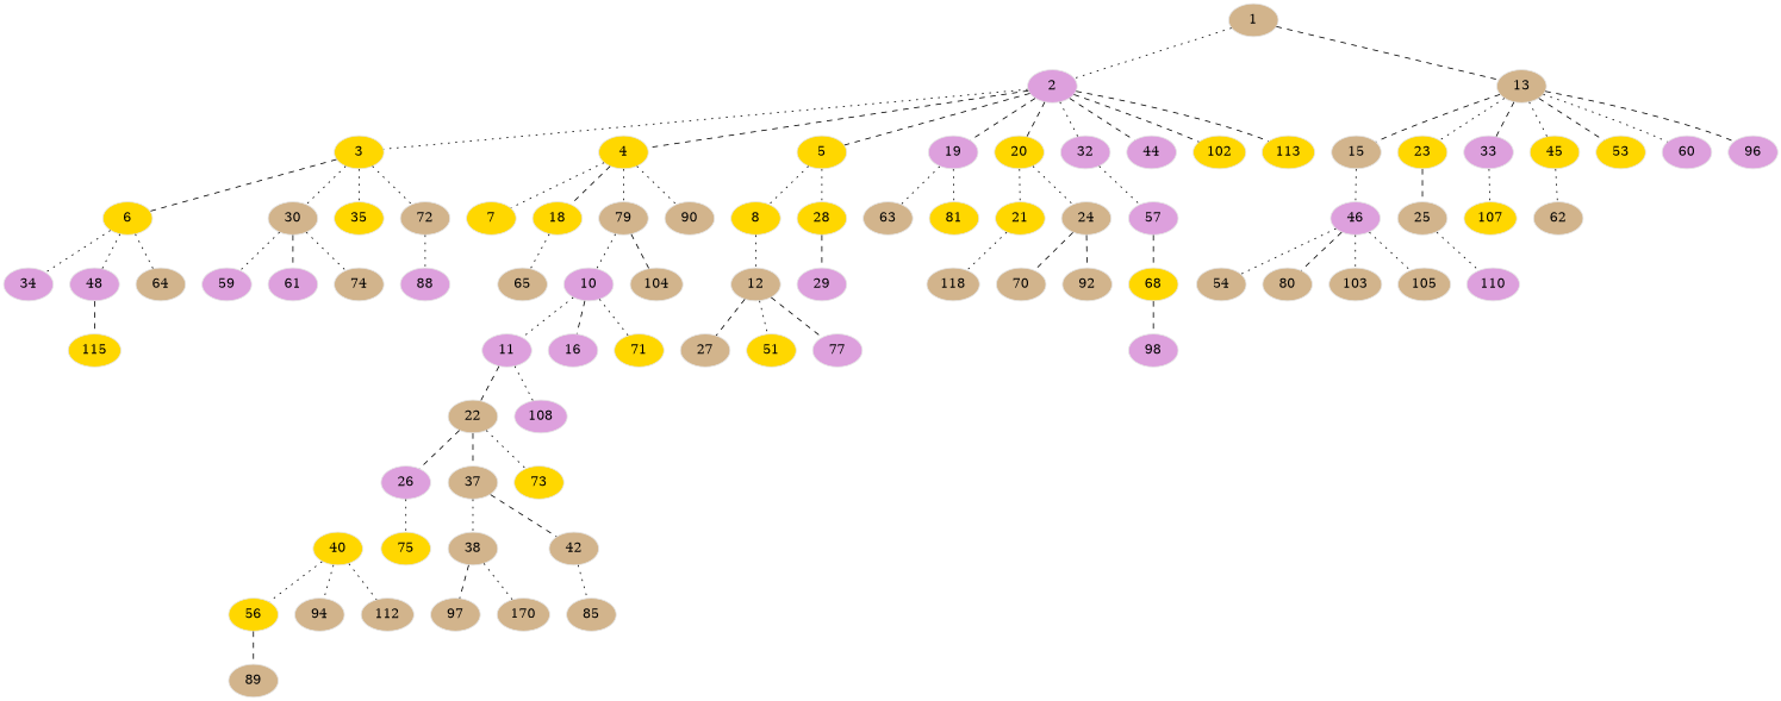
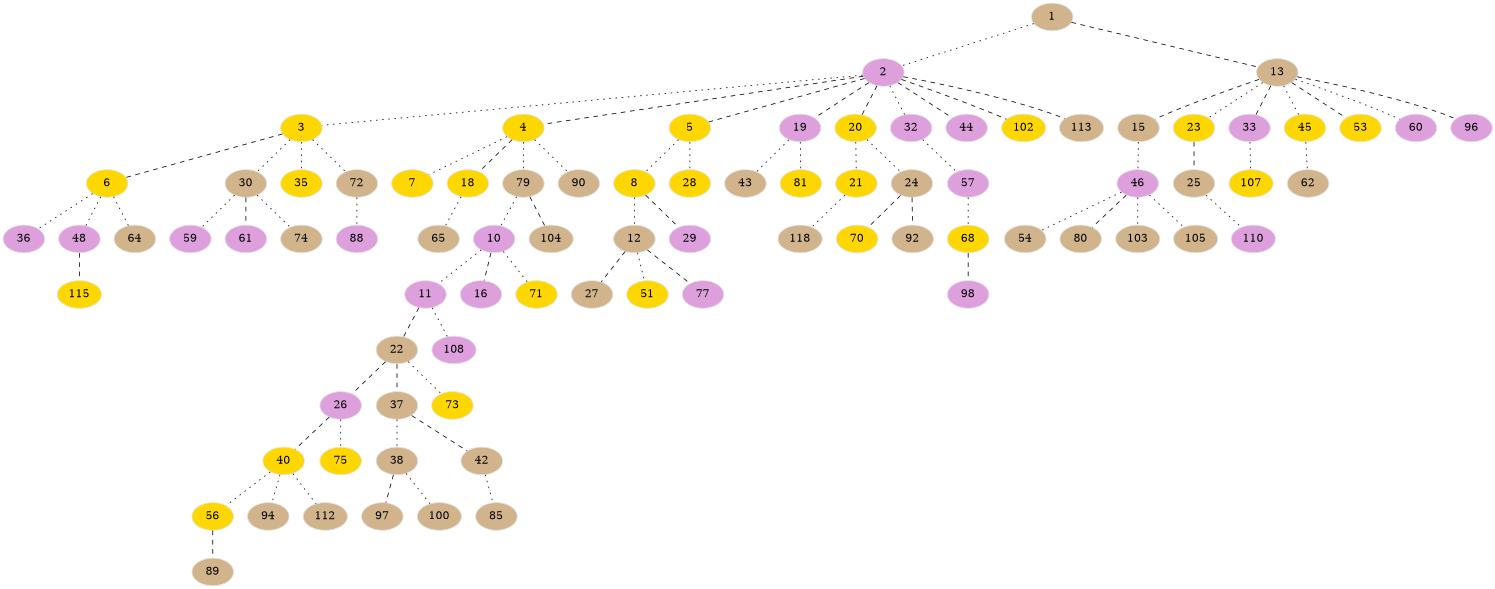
  graph {
    node [color=gray90 fillcolor=tan style=filled]
    edge [style=dotted]
    1 [super="+84"]
    2 [fillcolor=plum super="+14"]
    13 [super="+39"]
    3 [fillcolor=gold super="+31"]
    4 [fillcolor=gold super="+93"]
    5 [fillcolor=gold super="+9"]
    19 [fillcolor=plum super="+86"]
    20 [fillcolor=gold super="+116"]
    32 [fillcolor=plum]
    44 [fillcolor=plum]
    102 [fillcolor=gold]
-   113 [fillcolor=gold]
+   113
    15
    23 [fillcolor=gold]
    33 [fillcolor=plum]
    45 [fillcolor=gold]
    53 [fillcolor=gold]
    60 [fillcolor=plum]
    96 [fillcolor=plum]
    6 [fillcolor=gold super="+41"]
    30
    35 [fillcolor=gold]
    72 [super="+82"]
    7 [fillcolor=gold]
    18 [fillcolor=gold super="+66"]
    79
    90
    8 [fillcolor=gold super="+87"]
    28 [fillcolor=gold super="+78"]
-   63
+   63 [label=43]
    81 [fillcolor=gold]
    21 [fillcolor=gold super="+83"]
    24 [super="+36"]
    57 [fillcolor=plum super="+76"]
-   34 [fillcolor=plum]
+   34 [fillcolor=plum label=36]
    48 [fillcolor=plum super="+101"]
    64 [super="+95"]
    59 [fillcolor=plum super="+67"]
    61 [fillcolor=plum]
    74 [super="+106"]
    88 [fillcolor=plum super="+91"]
    10 [fillcolor=plum super="+52"]
    11 [fillcolor=plum super="+99"]
    16 [fillcolor=plum]
    71 [fillcolor=gold]
    65
    104
    12 [super="+17"]
    29 [fillcolor=plum super="+50"]
    115 [fillcolor=gold]
    27
    51 [fillcolor=gold]
    77 [fillcolor=plum]
    22 [super="+114"]
    108 [fillcolor=plum]
    26 [fillcolor=plum super="+55"]
    37
    73 [fillcolor=gold]
    46 [fillcolor=plum super="+49"]
    25 [super="+47"]
    107 [fillcolor=gold super="+111"]
    62 [super="+117"]
    54 [super="+109"]
    80
    103
    105
    118
-   70
+   70 [fillcolor=gold]
    92
    40 [fillcolor=gold super="+69"]
    75 [fillcolor=gold]
    38 [super="+43"]
    42 [super="+58"]
    110 [fillcolor=plum]
    56 [fillcolor=gold]
    94
    112
    68 [fillcolor=gold]
    97
-   100 [label=170]
+   100
    85
    89
    98 [fillcolor=plum]
    1 -- 2
    1 -- 13 [style=dashed]
    2 -- 3
    2 -- 4 [style=dashed]
    2 -- 5 [style=dashed]
    2 -- 19 [style=dashed]
    2 -- 20 [style=dashed]
    2 -- 32
    2 -- 44 [style=dashed]
    2 -- 102 [style=dashed]
    2 -- 113 [style=dashed]
    13 -- 15 [style=dashed]
    13 -- 23
    13 -- 33 [style=dashed]
    13 -- 45
    13 -- 53 [style=dashed]
    13 -- 60
    13 -- 96 [style=dashed]
    3 -- 6 [style=dashed]
    3 -- 30
    3 -- 35
    3 -- 72
    4 -- 7
    4 -- 18 [style=dashed]
    4 -- 79
    4 -- 90
    5 -- 8
    5 -- 28
    19 -- 63
    19 -- 81
    20 -- 21
    20 -- 24
    32 -- 57
    15 -- 46
    23 -- 25 [style=dashed]
    33 -- 107
    45 -- 62
    6 -- 34
    6 -- 48
    6 -- 64
    30 -- 59
    30 -- 61 [style=dashed]
    30 -- 74
    72 -- 88
    18 -- 65
    79 -- 10
    79 -- 104 [style=dashed]
    8 -- 12
-   28 -- 29 [style=dashed]
+   8 -- 29 [style=dashed]
    21 -- 118
    24 -- 70 [style=dashed]
    24 -- 92 [style=dashed]
-   57 -- 68 [style=dashed]
+   57 -- 68
    48 -- 115 [style=dashed]
    10 -- 11
    10 -- 16 [style=dashed]
    10 -- 71
    11 -- 22 [style=dashed]
    11 -- 108
    12 -- 27 [style=dashed]
    12 -- 51
    12 -- 77 [style=dashed]
    22 -- 26 [style=dashed]
    22 -- 37 [style=dashed]
    22 -- 73
+   26 -- 40 [style=dashed]
    26 -- 75
    37 -- 38
    37 -- 42 [style=dashed]
    46 -- 54
    46 -- 80 [style=dashed]
    46 -- 103
    46 -- 105
    25 -- 110
    40 -- 56
    40 -- 94
    40 -- 112
    38 -- 97 [style=dashed]
    38 -- 100
    42 -- 85
    56 -- 89 [style=dashed]
    68 -- 98 [style=dashed]
  }
